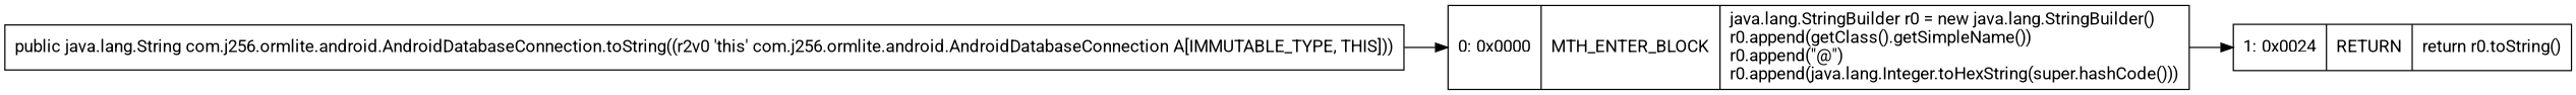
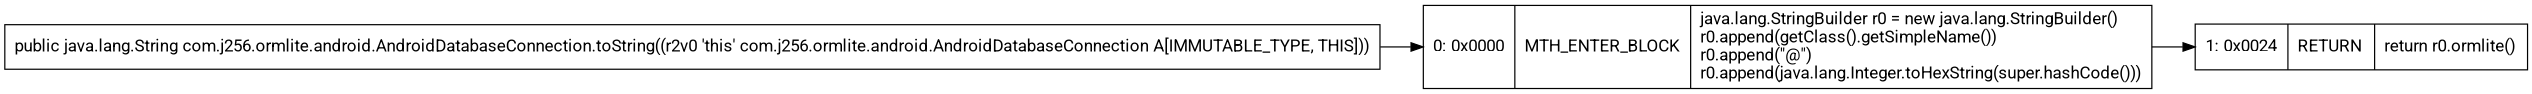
  digraph {
    rankdir=LR
    fontname=Roboto
    node [shape=record fontname=Roboto]
    edge [fontname=Roboto]
    n1 [label="{0\:\ 0x0000|MTH_ENTER_BLOCK\l|java.lang.StringBuilder r0 = new java.lang.StringBuilder()\lr0.append(getClass().getSimpleName())\lr0.append(\"@\")\lr0.append(java.lang.Integer.toHexString(super.hashCode()))\l}"]
-   n2 [label="{1\:\ 0x0024|RETURN\l|return r0.toString()\l}"]
+   n2 [label="{1\:\ 0x0024|RETURN\l|return r0.ormlite()\l}"]
    n3 [label="{public java.lang.String com.j256.ormlite.android.AndroidDatabaseConnection.toString((r2v0 'this' com.j256.ormlite.android.AndroidDatabaseConnection A[IMMUTABLE_TYPE, THIS])) }"]
    n1 -> n2
    n3 -> n1
  }
